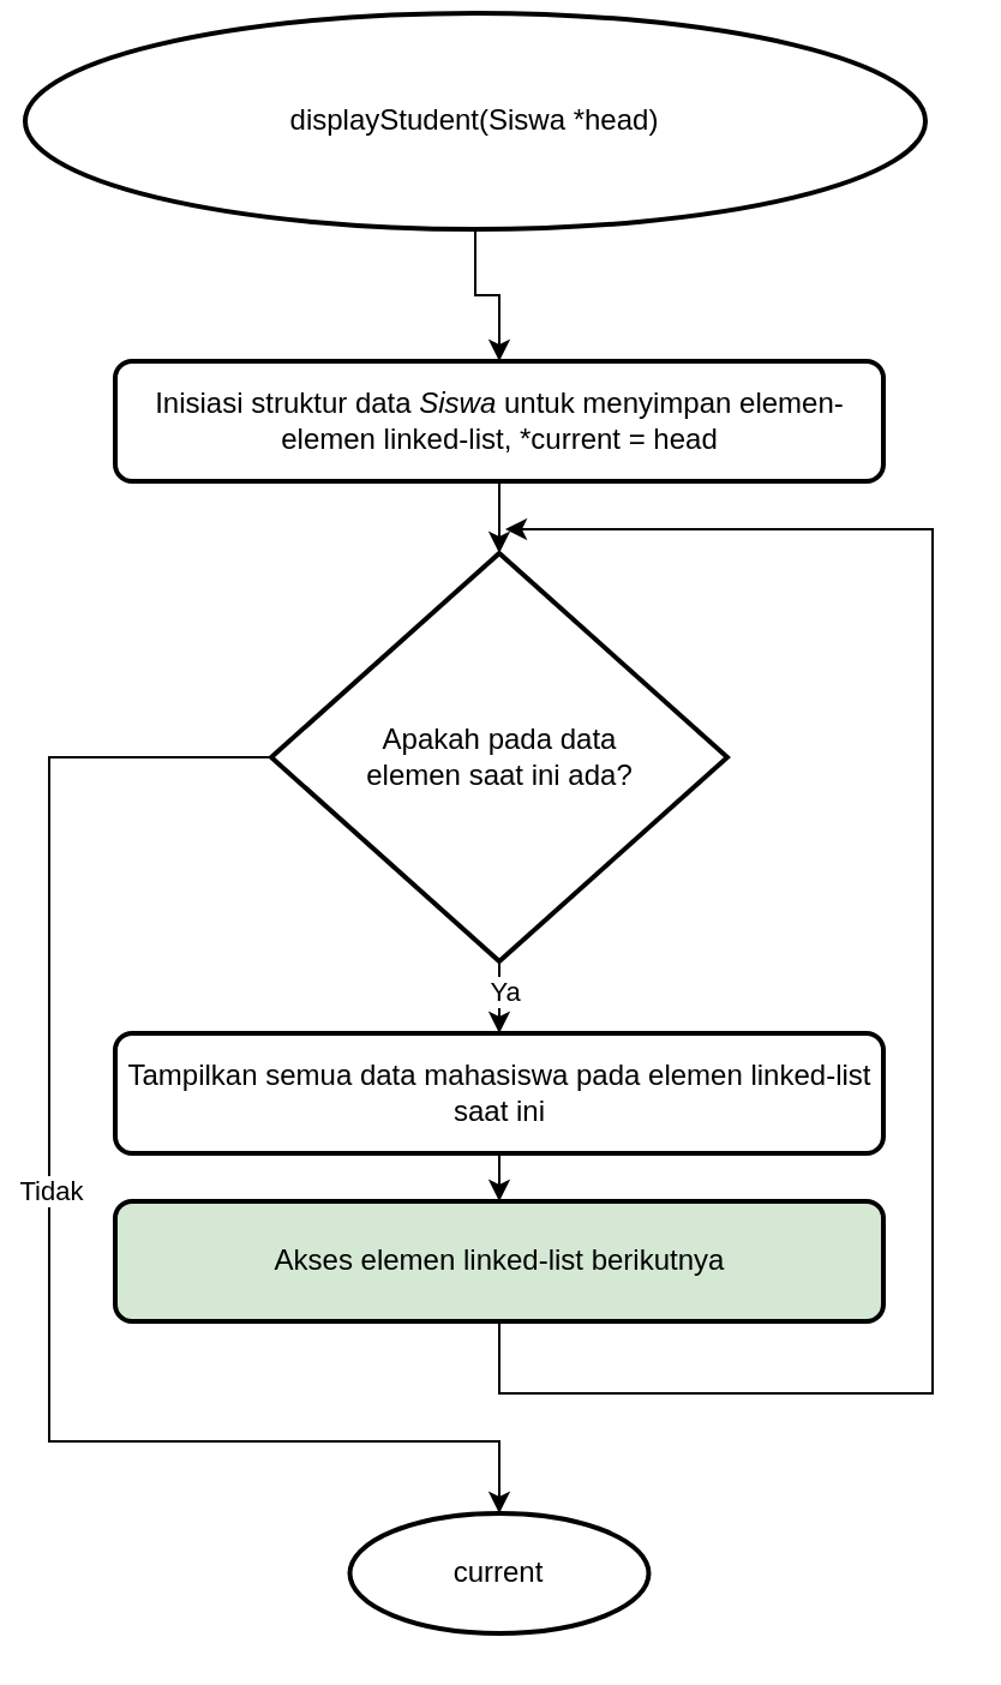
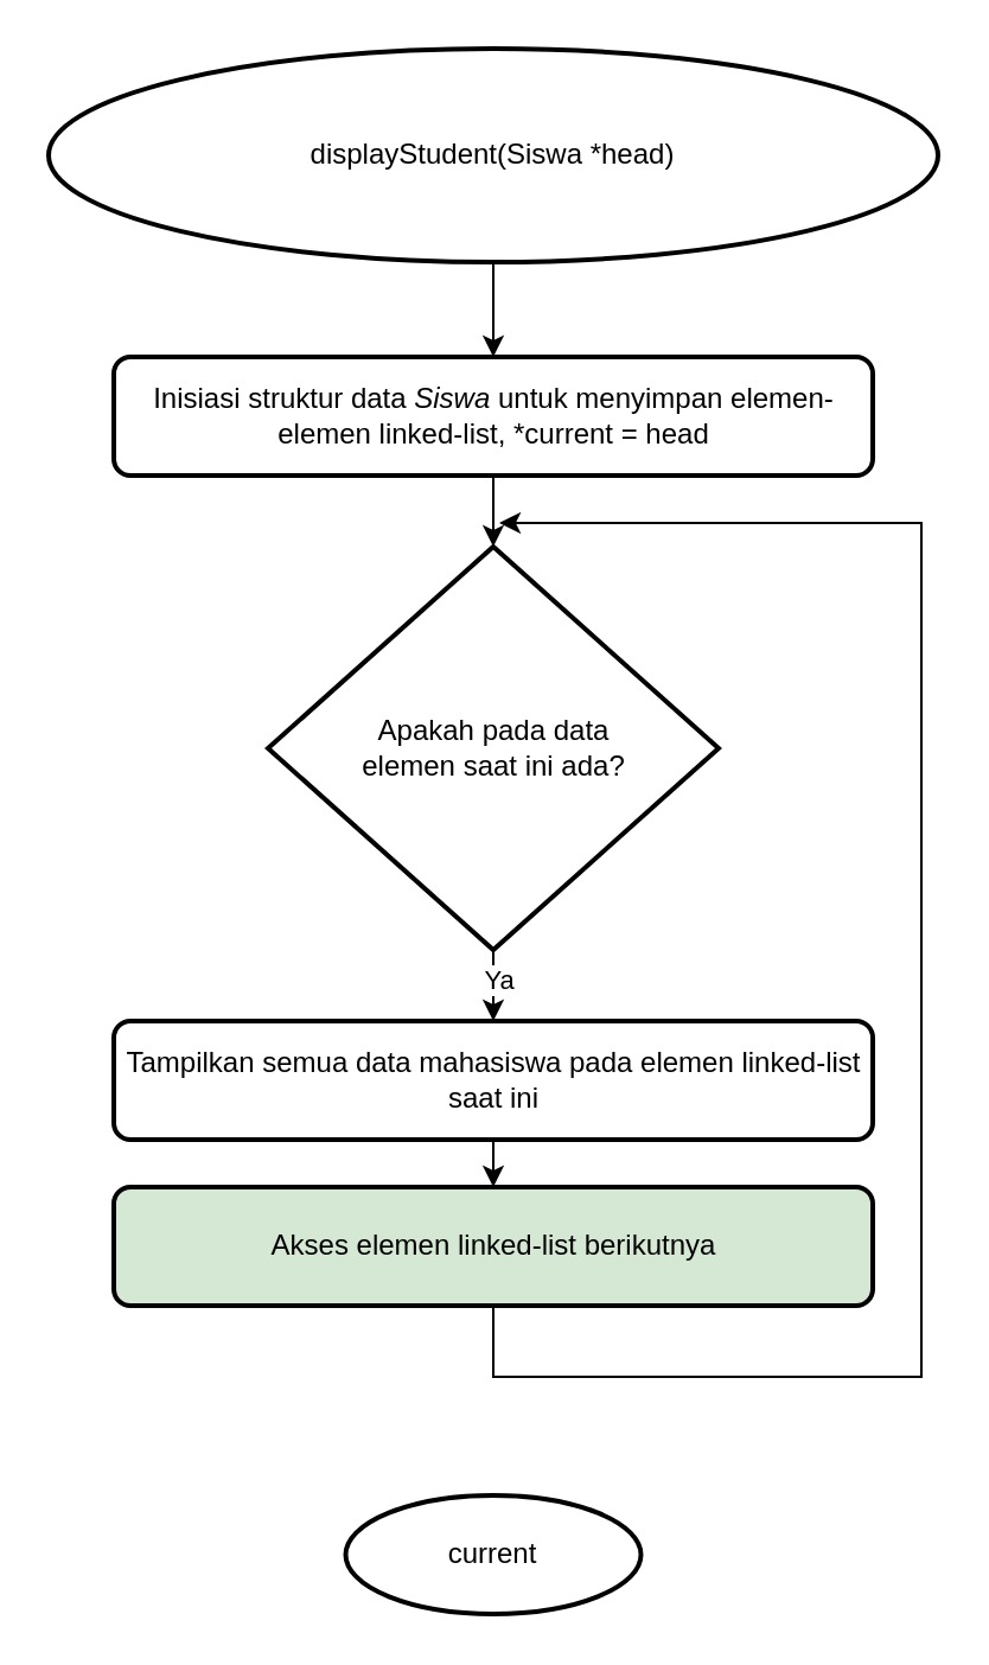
  <mxCell id="0" />
  <mxCell id="1" parent="0" />
- <mxCell id="2" value="displayStudent(Siswa *head)" style="strokeWidth=2;html=1;shape=mxgraph.flowchart.start_1;whiteSpace=wrap;" parent="1" vertex="1"><mxGeometry x="10" y="5" width="375" height="90" as="geometry" /></mxCell>
+ <mxCell id="2" value="displayStudent(Siswa *head)" style="strokeWidth=2;html=1;shape=mxgraph.flowchart.start_1;whiteSpace=wrap;" parent="1" vertex="1"><mxGeometry x="20" y="20" width="375" height="90" as="geometry" /></mxCell>
  <mxCell id="3" style="edgeStyle=orthogonalEdgeStyle;rounded=0;orthogonalLoop=1;jettySize=auto;html=1;exitX=0.5;exitY=1;exitDx=0;exitDy=0;entryX=0.5;entryY=0;entryDx=0;entryDy=0;exitPerimeter=0;" parent="1" source="2" target="4" edge="1"><mxGeometry relative="1" as="geometry"><mxPoint x="207" y="240" as="sourcePoint" /></mxGeometry></mxCell>
  <mxCell id="4" value="Inisiasi struktur data &lt;i&gt;Siswa &lt;/i&gt;untuk menyimpan elemen-elemen linked-list, *current = head" style="rounded=1;whiteSpace=wrap;html=1;absoluteArcSize=1;arcSize=14;strokeWidth=2;" parent="1" vertex="1"><mxGeometry x="47.5" y="150" width="320" height="50" as="geometry" /></mxCell>
  <mxCell id="5" style="edgeStyle=orthogonalEdgeStyle;rounded=0;orthogonalLoop=1;jettySize=auto;html=1;exitX=0.5;exitY=1;exitDx=0;exitDy=0;exitPerimeter=0;entryX=0.5;entryY=0;entryDx=0;entryDy=0;" parent="1" source="9" target="12" edge="1"><mxGeometry relative="1" as="geometry" /></mxCell>
  <mxCell id="6" value="Ya" style="edgeLabel;html=1;align=center;verticalAlign=middle;resizable=0;points=[];" parent="5" vertex="1" connectable="0"><mxGeometry x="-0.186" y="2" relative="1" as="geometry"><mxPoint as="offset" /></mxGeometry></mxCell>
- <mxCell id="7" style="edgeStyle=orthogonalEdgeStyle;rounded=0;orthogonalLoop=1;jettySize=auto;html=1;exitX=0;exitY=0.5;exitDx=0;exitDy=0;exitPerimeter=0;entryX=0.5;entryY=0;entryDx=0;entryDy=0;entryPerimeter=0;" parent="1" source="9" target="14" edge="1"><mxGeometry relative="1" as="geometry"><mxPoint x="207" y="630" as="targetPoint" /><Array as="points"><mxPoint x="20" y="315" /><mxPoint x="20" y="600" /><mxPoint x="207" y="600" /></Array></mxGeometry></mxCell>
- <mxCell id="8" value="Tidak" style="edgeLabel;html=1;align=center;verticalAlign=middle;resizable=0;points=[];" parent="7" vertex="1" connectable="0"><mxGeometry x="-0.082" relative="1" as="geometry"><mxPoint as="offset" /></mxGeometry></mxCell>
  <mxCell id="9" value="Apakah pada data &lt;br&gt;elemen saat ini ada?" style="strokeWidth=2;html=1;shape=mxgraph.flowchart.decision;whiteSpace=wrap;" parent="1" vertex="1"><mxGeometry x="112.5" y="230" width="190" height="170" as="geometry" /></mxCell>
  <mxCell id="10" style="edgeStyle=orthogonalEdgeStyle;rounded=0;orthogonalLoop=1;jettySize=auto;html=1;exitX=0.5;exitY=1;exitDx=0;exitDy=0;entryX=0.5;entryY=0;entryDx=0;entryDy=0;entryPerimeter=0;" parent="1" source="4" target="9" edge="1"><mxGeometry relative="1" as="geometry" /></mxCell>
  <mxCell id="11" style="edgeStyle=orthogonalEdgeStyle;rounded=0;orthogonalLoop=1;jettySize=auto;html=1;exitX=0.5;exitY=1;exitDx=0;exitDy=0;entryX=0.5;entryY=0;entryDx=0;entryDy=0;" edge="1" parent="1" source="12" target="15"><mxGeometry relative="1" as="geometry" /></mxCell>
  <mxCell id="12" value="Tampilkan semua data mahasiswa pada elemen linked-list saat ini" style="rounded=1;whiteSpace=wrap;html=1;absoluteArcSize=1;arcSize=14;strokeWidth=2;" parent="1" vertex="1"><mxGeometry x="47.5" y="430" width="320" height="50" as="geometry" /></mxCell>
  <mxCell id="13" style="edgeStyle=orthogonalEdgeStyle;rounded=0;orthogonalLoop=1;jettySize=auto;html=1;exitX=0.5;exitY=1;exitDx=0;exitDy=0;" parent="1" source="15" edge="1"><mxGeometry relative="1" as="geometry"><mxPoint x="210" y="220" as="targetPoint" /><Array as="points"><mxPoint x="208" y="580" /><mxPoint x="388" y="580" /><mxPoint x="388" y="220" /></Array><mxPoint x="207.5" y="560" as="sourcePoint" /></mxGeometry></mxCell>
  <mxCell id="14" value="current" style="strokeWidth=2;html=1;shape=mxgraph.flowchart.start_1;whiteSpace=wrap;" parent="1" vertex="1"><mxGeometry x="145.25" y="630" width="124.5" height="50" as="geometry" /></mxCell>
  <mxCell id="15" value="Akses elemen linked-list berikutnya" style="rounded=1;whiteSpace=wrap;html=1;absoluteArcSize=1;arcSize=14;strokeWidth=2;fillColor=#d5e8d4;" vertex="1" parent="1"><mxGeometry x="47.5" y="500" width="320" height="50" as="geometry" /></mxCell>
